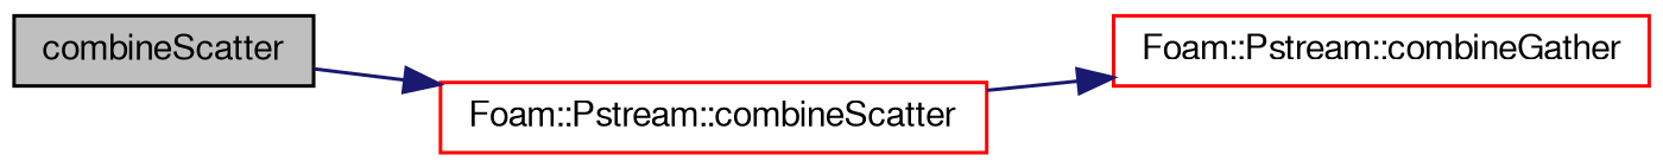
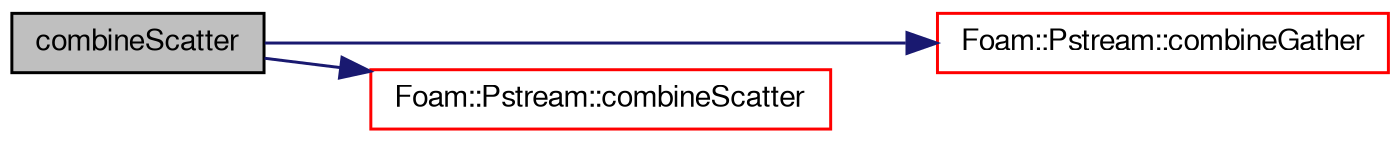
  digraph {
    rankdir=LR
    node [color=red fontname=FreeSans fontsize=10 shape=record]
    edge [color=midnightblue fontname=FreeSans fontsize=10 labelfontname=FreeSans labelfontsize=10 style=solid]
    n1 [color=black fillcolor=grey75 fontcolor=black height=0.2 label=combineScatter style=filled width=0.4]
    n2 [height=0.2 label="Foam::Pstream::combineGather" width=0.4]
    n3 [height=0.2 label="Foam::Pstream::combineScatter" width=0.4]
-   n3 -> n2
+   n1 -> n2
    n1 -> n3
  }
